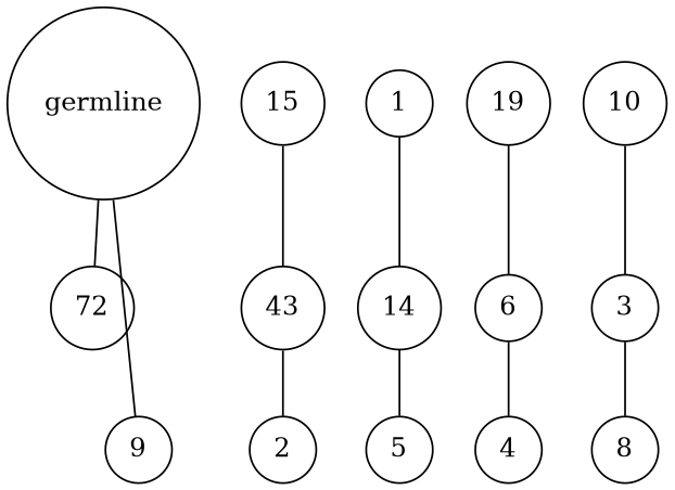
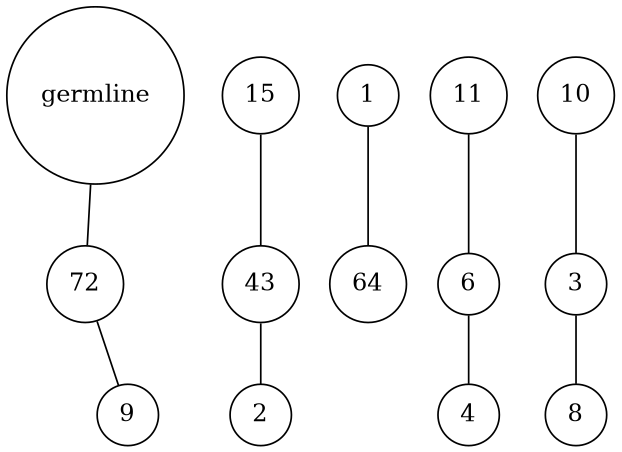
  graph {
    rankdir=UD
    splines=line
    node [shape=circle]
    n1 [label=germline]
    n2 [label=72]
    n3 [label=9]
    n4 [label=15]
    n5 [label=43]
    n6 [label=2]
    n7 [label=1]
-   n8 [label=14]
-   n9 [label=5]
-   n10 [label=19]
+   n8 [label=64]
+   n10 [label=11]
    n11 [label=6]
    n12 [label=4]
    n13 [label=10]
    n14 [label=3]
    n15 [label=8]
    n1 -- n2
-   n1 -- n3
+   n2 -- n3
    n4 -- n5
    n5 -- n6
    n7 -- n8
-   n8 -- n9
    n10 -- n11
    n11 -- n12
    n13 -- n14
    n14 -- n15
  }
